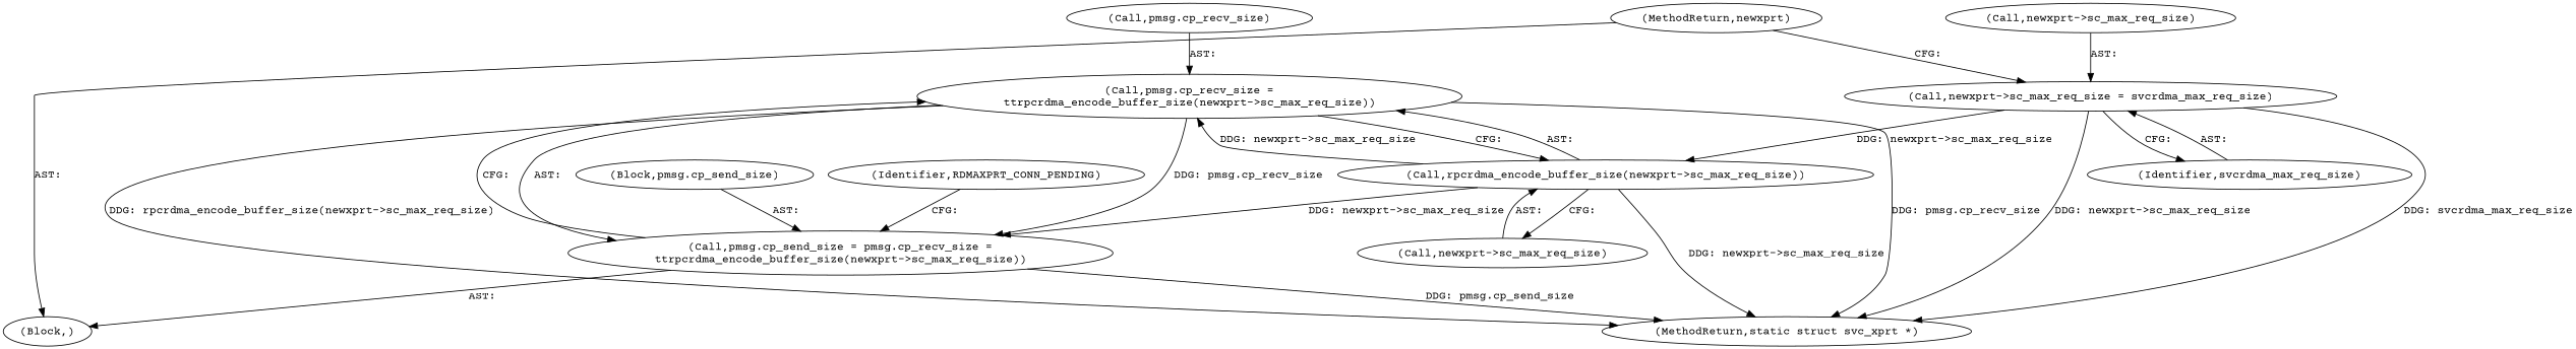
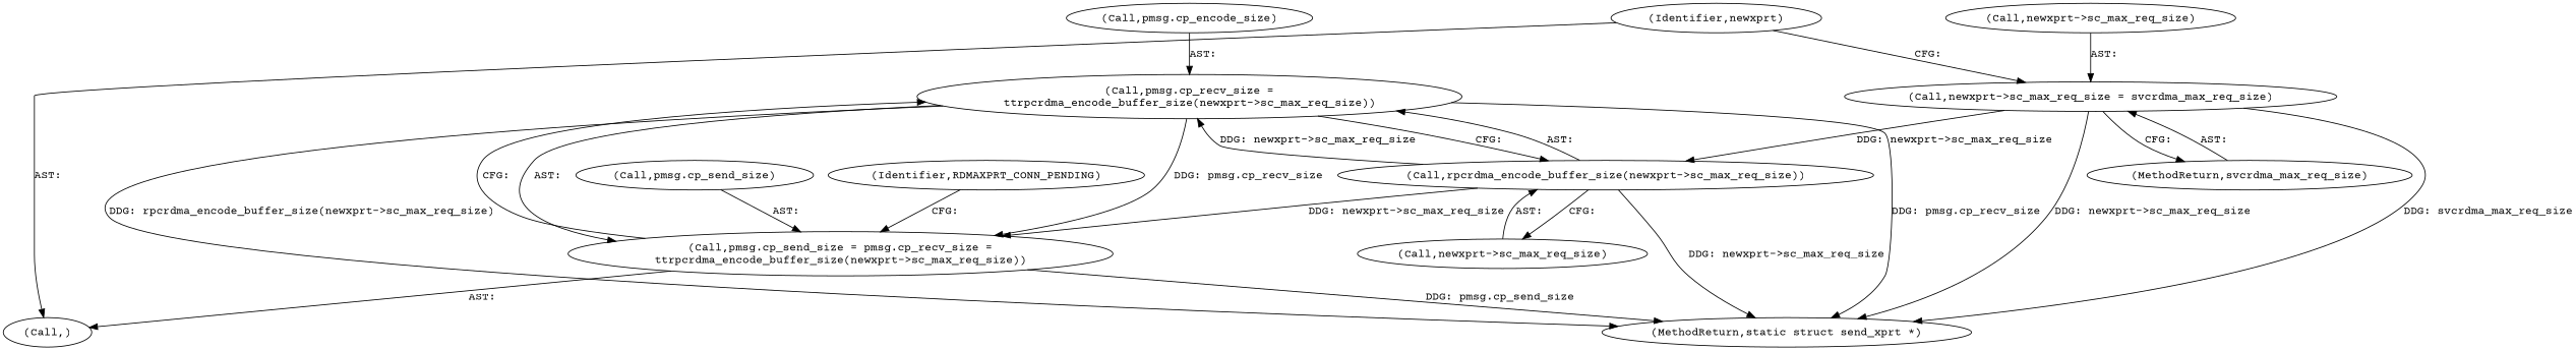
  digraph {
    fontname="Courier Prime"
    node [fontname="Courier Prime"]
    edge [fontname="Courier Prime"]
    n1 [label="(Call,pmsg.cp_recv_size =\n\t\trpcrdma_encode_buffer_size(newxprt->sc_max_req_size))"]
    n2 [label="(Call,rpcrdma_encode_buffer_size(newxprt->sc_max_req_size))"]
    n3 [label="(Call,pmsg.cp_send_size = pmsg.cp_recv_size =\n\t\trpcrdma_encode_buffer_size(newxprt->sc_max_req_size))"]
-   n4 [label="(MethodReturn,static struct svc_xprt *)"]
+   n4 [label="(MethodReturn,static struct send_xprt *)"]
    n5 [label="(Call,newxprt->sc_max_req_size)"]
-   n6 [label="(Block,)"]
+   n6 [label="(Call,)"]
    n7 [label="(Call,newxprt->sc_max_req_size = svcrdma_max_req_size)"]
-   n8 [label="(Identifier,svcrdma_max_req_size)"]
-   n9 [label="(Block,pmsg.cp_send_size)"]
-   n10 [label="(MethodReturn,newxprt)"]
+   n8 [label="(MethodReturn,svcrdma_max_req_size)"]
+   n9 [label="(Call,pmsg.cp_send_size)"]
+   n10 [label="(Identifier,newxprt)"]
    n11 [label="(Call,newxprt->sc_max_req_size)"]
    n12 [label="(Identifier,RDMAXPRT_CONN_PENDING)"]
-   n13 [label="(Call,pmsg.cp_recv_size)"]
+   n13 [label="(Call,pmsg.cp_encode_size)"]
    n1 -> n2 [label="CFG: "]
    n1 -> n3 [label="AST: "]
    n1 -> n3 [label="DDG: pmsg.cp_recv_size"]
    n1 -> n4 [label="DDG: rpcrdma_encode_buffer_size(newxprt->sc_max_req_size)"]
    n1 -> n4 [label="DDG: pmsg.cp_recv_size"]
    n2 -> n1 [label="AST: "]
    n2 -> n1 [label="DDG: newxprt->sc_max_req_size"]
    n2 -> n3 [label="DDG: newxprt->sc_max_req_size"]
    n2 -> n4 [label="DDG: newxprt->sc_max_req_size"]
    n2 -> n5 [label="CFG: "]
    n3 -> n1 [label="CFG: "]
    n3 -> n4 [label="DDG: pmsg.cp_send_size"]
    n3 -> n6 [label="AST: "]
    n5 -> n2 [label="AST: "]
    n7 -> n2 [label="DDG: newxprt->sc_max_req_size"]
    n7 -> n4 [label="DDG: newxprt->sc_max_req_size"]
    n7 -> n4 [label="DDG: svcrdma_max_req_size"]
    n7 -> n8 [label="CFG: "]
    n8 -> n7 [label="AST: "]
    n9 -> n3 [label="AST: "]
    n10 -> n6 [label="AST: "]
    n10 -> n7 [label="CFG: "]
    n11 -> n7 [label="AST: "]
    n12 -> n3 [label="CFG: "]
    n13 -> n1 [label="AST: "]
  }
